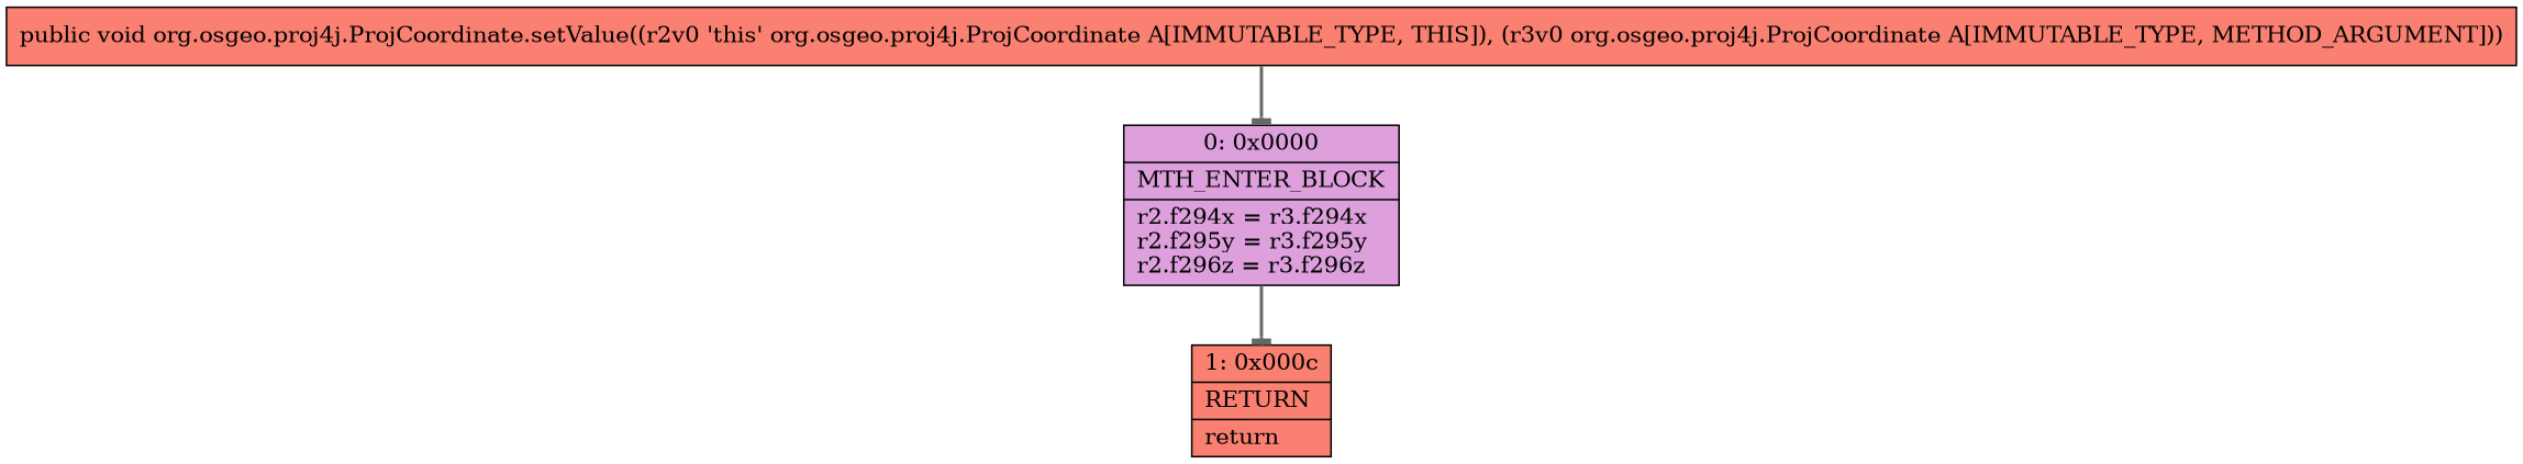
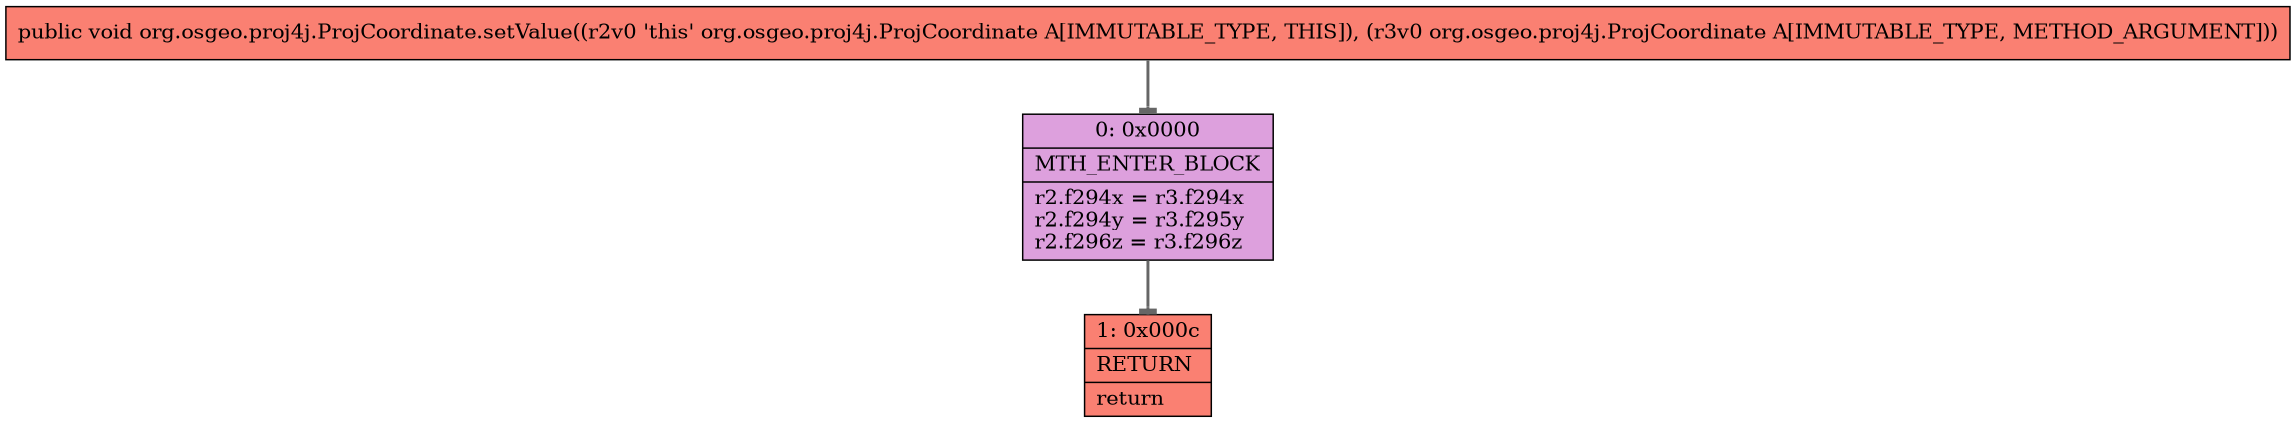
  digraph {
    node [shape=record style=filled fillcolor=salmon]
    edge [color=gray40 style=bold arrowhead=tee]
-   n1 [label="{0\:\ 0x0000|MTH_ENTER_BLOCK\l|r2.f294x = r3.f294x\lr2.f295y = r3.f295y\lr2.f296z = r3.f296z\l}" fillcolor=plum]
+   n1 [label="{0\:\ 0x0000|MTH_ENTER_BLOCK\l|r2.f294x = r3.f294x\lr2.f294y = r3.f295y\lr2.f296z = r3.f296z\l}" fillcolor=plum]
    n2 [label="{1\:\ 0x000c|RETURN\l|return\l}"]
    n3 [label="{public void org.osgeo.proj4j.ProjCoordinate.setValue((r2v0 'this' org.osgeo.proj4j.ProjCoordinate A[IMMUTABLE_TYPE, THIS]), (r3v0 org.osgeo.proj4j.ProjCoordinate A[IMMUTABLE_TYPE, METHOD_ARGUMENT])) }"]
    n1 -> n2
    n3 -> n1
  }
